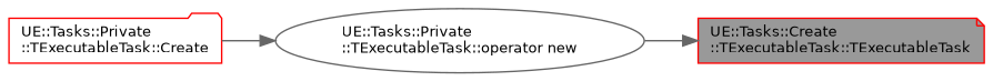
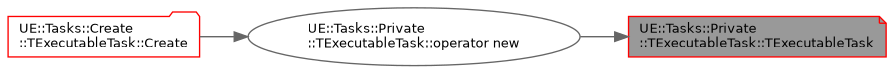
  digraph {
    rankdir=RL
    node [color=red fillcolor=white fontname=Helvetica fontsize=10 style=filled]
    edge [color=gray40 dir=back fontname=Helvetica fontsize=10 labelfontname=Helvetica labelfontsize=10 style=solid]
-   n1 [fillcolor=grey60 fontcolor=black height=0.2 label="UE::Tasks::Create\l::TExecutableTask::TExecutableTask" shape=note width=0.4]
+   n1 [fillcolor=grey60 fontcolor=black height=0.2 label="UE::Tasks::Private\l::TExecutableTask::TExecutableTask" shape=note width=0.4]
    n2 [color=gray40 height=0.2 label="UE::Tasks::Private\l::TExecutableTask::operator new" shape=ellipse width=0.4]
-   n3 [height=0.2 label="UE::Tasks::Private\l::TExecutableTask::Create" shape=folder width=0.4]
+   n3 [height=0.2 label="UE::Tasks::Create\l::TExecutableTask::Create" shape=folder width=0.4]
    n1 -> n2
    n2 -> n3
  }
